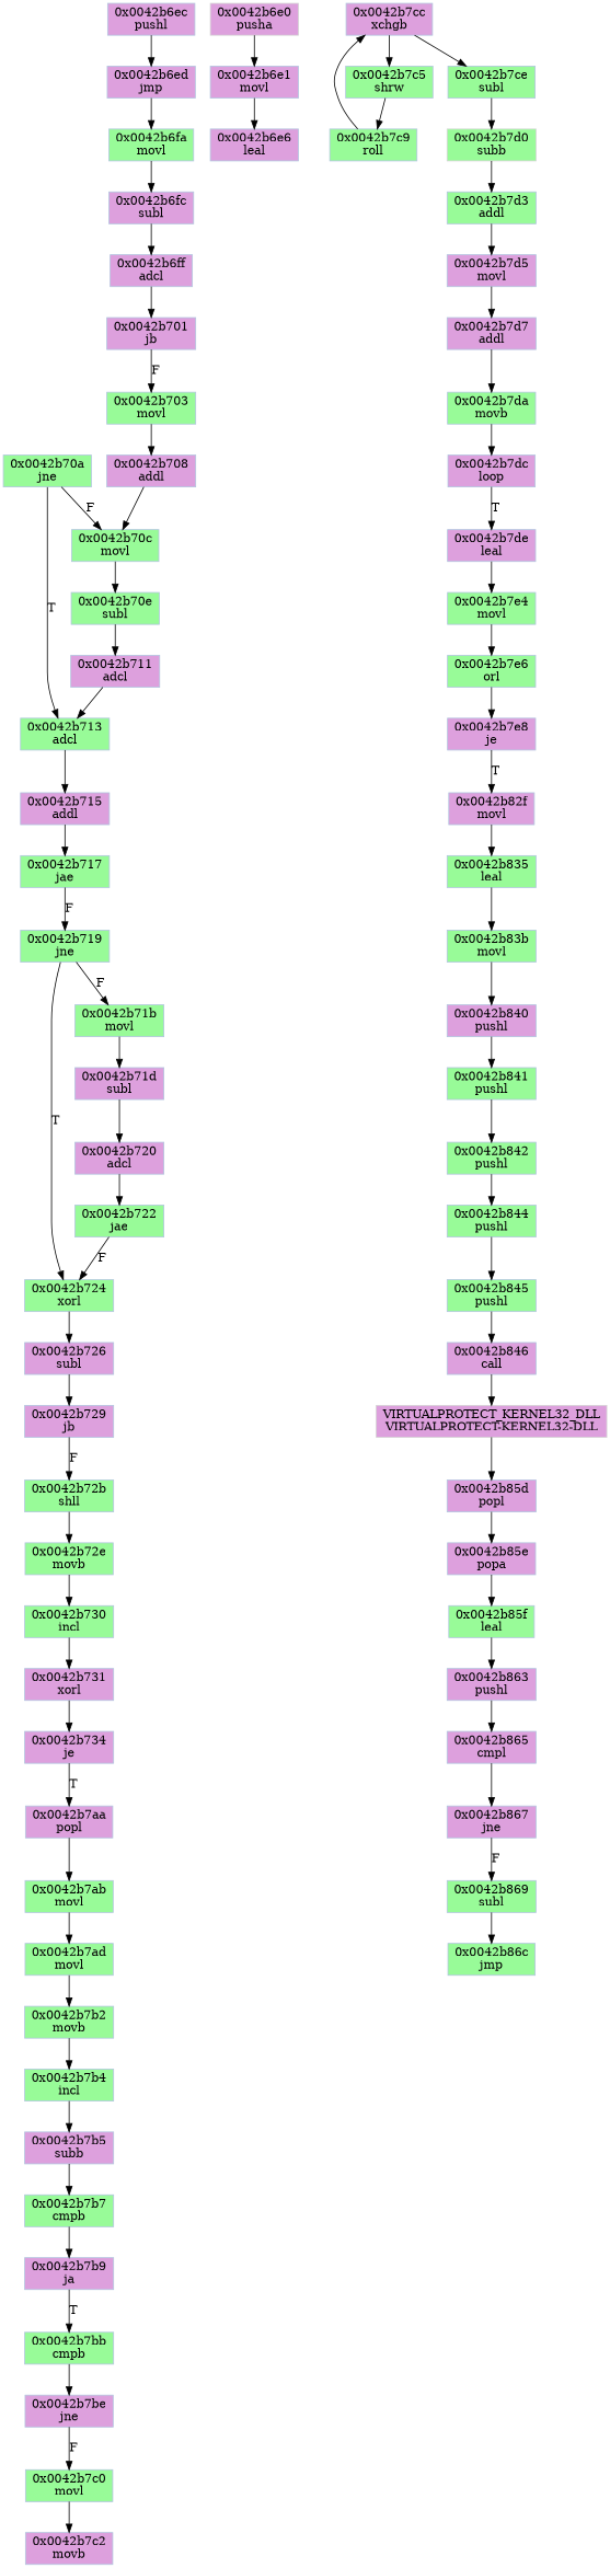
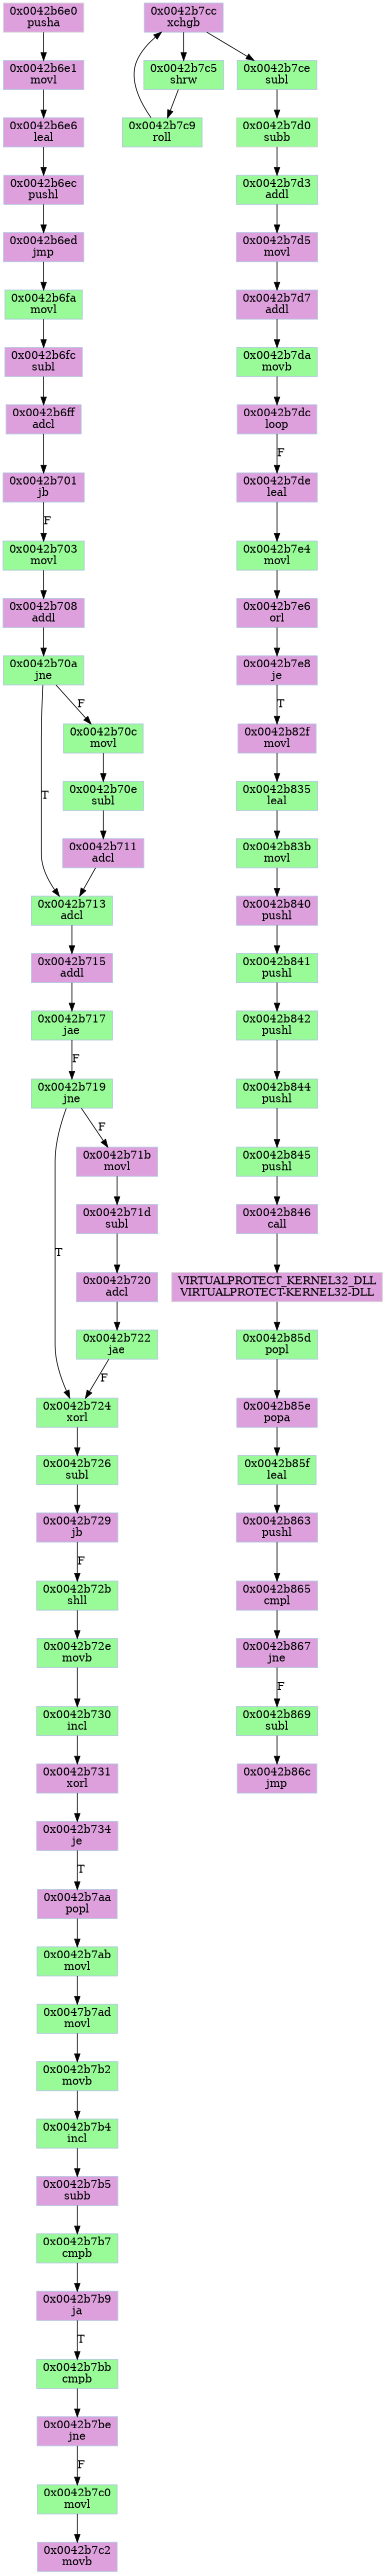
  strict digraph {
    node [color=lightsteelblue fillcolor=palegreen shape=rectangle style=filled]
    edge [color="#000000"]
    n1 [label="0x0042b713\nadcl"]
    n2 [fillcolor=plum label="0x0042b715\naddl"]
    n3 [label="0x0042b717\njae"]
    n4 [label="0x0042b719\njne"]
    n5 [fillcolor=plum label="0x0042b6fc\nsubl"]
    n6 [fillcolor=plum label="0x0042b6ff\nadcl"]
    n7 [fillcolor=plum label="0x0042b701\njb"]
    n8 [label="0x0042b703\nmovl"]
    n9 [label="0x0042b7bb\ncmpb"]
    n10 [fillcolor=plum label="0x0042b7be\njne"]
    n11 [label="0x0042b7c0\nmovl"]
    n12 [fillcolor=plum label="0x0042b7c2\nmovb"]
    n13 [color=lightgrey fillcolor=plum label="0x0042b6e0\npusha"]
    n14 [fillcolor=plum label="0x0042b6e1\nmovl"]
    n15 [fillcolor=plum label="0x0042b6e6\nleal"]
    n16 [fillcolor=plum label="0x0042b6ec\npushl"]
    n17 [label="0x0042b7d3\naddl"]
    n18 [fillcolor=plum label="0x0042b7d5\nmovl"]
    n19 [fillcolor=plum label="0x0042b7d7\naddl"]
    n20 [label="0x0042b7da\nmovb"]
    n21 [label="0x0042b724\nxorl"]
-   n22 [fillcolor=plum label="0x0042b726\nsubl"]
+   n22 [label="0x0042b726\nsubl"]
    n23 [fillcolor=plum label="0x0042b729\njb"]
    n24 [label="0x0042b72b\nshll"]
    n25 [fillcolor=plum label="0x0042b865\ncmpl"]
    n26 [fillcolor=plum label="0x0042b867\njne"]
    n27 [label="0x0042b869\nsubl"]
-   n28 [label="0x0042b86c\njmp"]
+   n28 [fillcolor=plum label="0x0042b86c\njmp"]
    n29 [fillcolor=plum label="0x0042b708\naddl"]
    n30 [label="0x0042b83b\nmovl"]
    n31 [fillcolor=plum label="0x0042b840\npushl"]
    n32 [label="0x0042b841\npushl"]
    n33 [label="0x0042b842\npushl"]
    n34 [label="0x0042b722\njae"]
    n35 [label="0x0042b7c5\nshrw"]
    n36 [label="0x0042b7c9\nroll"]
    n37 [fillcolor=plum label="0x0042b7cc\nxchgb"]
    n38 [label="0x0042b7ce\nsubl"]
-   n39 [label="0x0042b71b\nmovl"]
+   n39 [fillcolor=plum label="0x0042b71b\nmovl"]
    n40 [fillcolor=plum label="0x0042b71d\nsubl"]
    n41 [fillcolor=plum label="0x0042b720\nadcl"]
    n42 [label="0x0042b70a\njne"]
    n43 [label="0x0042b70c\nmovl"]
    n44 [label="0x0042b70e\nsubl"]
    n45 [label="0x0042b85f\nleal"]
    n46 [fillcolor=plum label="0x0042b863\npushl"]
    n47 [fillcolor=plum label="0x0042b711\nadcl"]
    n48 [fillcolor=plum label="0x0042b7dc\nloop"]
    n49 [fillcolor=plum label="0x0042b7de\nleal"]
    n50 [label="0x0042b844\npushl"]
    n51 [label="0x0042b730\nincl"]
    n52 [fillcolor=plum label="0x0042b731\nxorl"]
    n53 [fillcolor=plum label="0x0042b734\nje"]
    n54 [fillcolor=plum label="0x0042b7aa\npopl"]
    n55 [fillcolor=plum label="0x0042b846\ncall"]
    n56 [color=lightgrey fillcolor=plum label="VIRTUALPROTECT_KERNEL32_DLL\nVIRTUALPROTECT-KERNEL32-DLL"]
-   n57 [fillcolor=plum label="0x0042b85d\npopl"]
+   n57 [label="0x0042b85d\npopl"]
    n58 [fillcolor=plum label="0x0042b85e\npopa"]
    n59 [label="0x0042b6fa\nmovl"]
    n60 [label="0x0042b7ab\nmovl"]
-   n61 [label="0x0042b7ad\nmovl"]
+   n61 [label="0x0047b7ad\nmovl"]
    n62 [fillcolor=plum label="0x0042b6ed\njmp"]
    n63 [label="0x0042b7e4\nmovl"]
-   n64 [label="0x0042b7e6\norl"]
+   n64 [fillcolor=plum label="0x0042b7e6\norl"]
    n65 [fillcolor=plum label="0x0042b7e8\nje"]
    n66 [label="0x0042b72e\nmovb"]
    n67 [fillcolor=plum label="0x0042b82f\nmovl"]
    n68 [label="0x0042b835\nleal"]
    n69 [label="0x0042b7b4\nincl"]
    n70 [fillcolor=plum label="0x0042b7b5\nsubb"]
    n71 [label="0x0042b7b7\ncmpb"]
    n72 [fillcolor=plum label="0x0042b7b9\nja"]
    n73 [label="0x0042b7b2\nmovb"]
    n74 [color=lightgrey label="0x0042b7d0\nsubb"]
    n75 [label="0x0042b845\npushl"]
    n1 -> n2
    n2 -> n3
    n3 -> n4 [label=F]
    n4 -> n21 [label=T]
    n4 -> n39 [label=F]
    n5 -> n6
    n6 -> n7
    n7 -> n8 [label=F]
    n8 -> n29
    n9 -> n10
    n10 -> n11 [label=F]
    n11 -> n12
    n13 -> n14
    n14 -> n15
+   n15 -> n16
    n16 -> n62
    n17 -> n18
    n18 -> n19
    n19 -> n20
    n20 -> n48
    n21 -> n22
    n22 -> n23
    n23 -> n24 [label=F]
    n24 -> n66
    n25 -> n26
    n26 -> n27 [label=F]
    n27 -> n28
-   n29 -> n43
+   n29 -> n42
    n30 -> n31
    n31 -> n32
    n32 -> n33
    n33 -> n50
    n34 -> n21 [label=F]
    n35 -> n36
    n36 -> n37
    n37 -> n35
    n37 -> n38
    n38 -> n74
    n39 -> n40
    n40 -> n41
    n41 -> n34
    n42 -> n1 [label=T]
    n42 -> n43 [label=F]
    n43 -> n44
    n44 -> n47
    n45 -> n46
    n46 -> n25
    n47 -> n1
-   n48 -> n49 [label=T]
+   n48 -> n49 [label=F]
    n49 -> n63
    n50 -> n75
    n51 -> n52
    n52 -> n53
    n53 -> n54 [label=T]
    n54 -> n60
    n55 -> n56
    n56 -> n57
    n57 -> n58
    n58 -> n45
    n59 -> n5
    n60 -> n61
    n61 -> n73
    n62 -> n59
    n63 -> n64
    n64 -> n65
    n65 -> n67 [label=T]
    n66 -> n51
    n67 -> n68
    n68 -> n30
    n69 -> n70
    n70 -> n71
    n71 -> n72
    n72 -> n9 [label=T]
    n73 -> n69
    n74 -> n17
    n75 -> n55
  }
